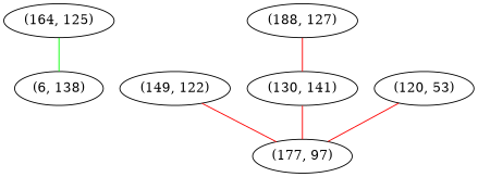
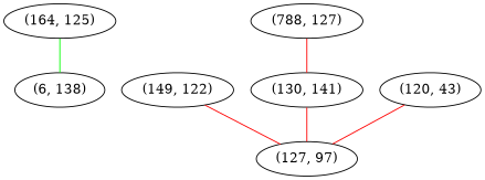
  graph {
    edge [color=red weight=1]
    "(164, 125)"
    "(6, 138)"
    "(149, 122)"
-   "(127, 97)" [label="(177, 97)"]
-   "(188, 127)"
+   "(127, 97)"
+   "(188, 127)" [label="(788, 127)"]
    "(130, 141)"
-   "(120, 53)"
+   "(120, 53)" [label="(120, 43)"]
    "(164, 125)" -- "(6, 138)" [color=green weight=2]
    "(149, 122)" -- "(127, 97)"
    "(188, 127)" -- "(130, 141)"
    "(130, 141)" -- "(127, 97)"
    "(120, 53)" -- "(127, 97)"
  }
